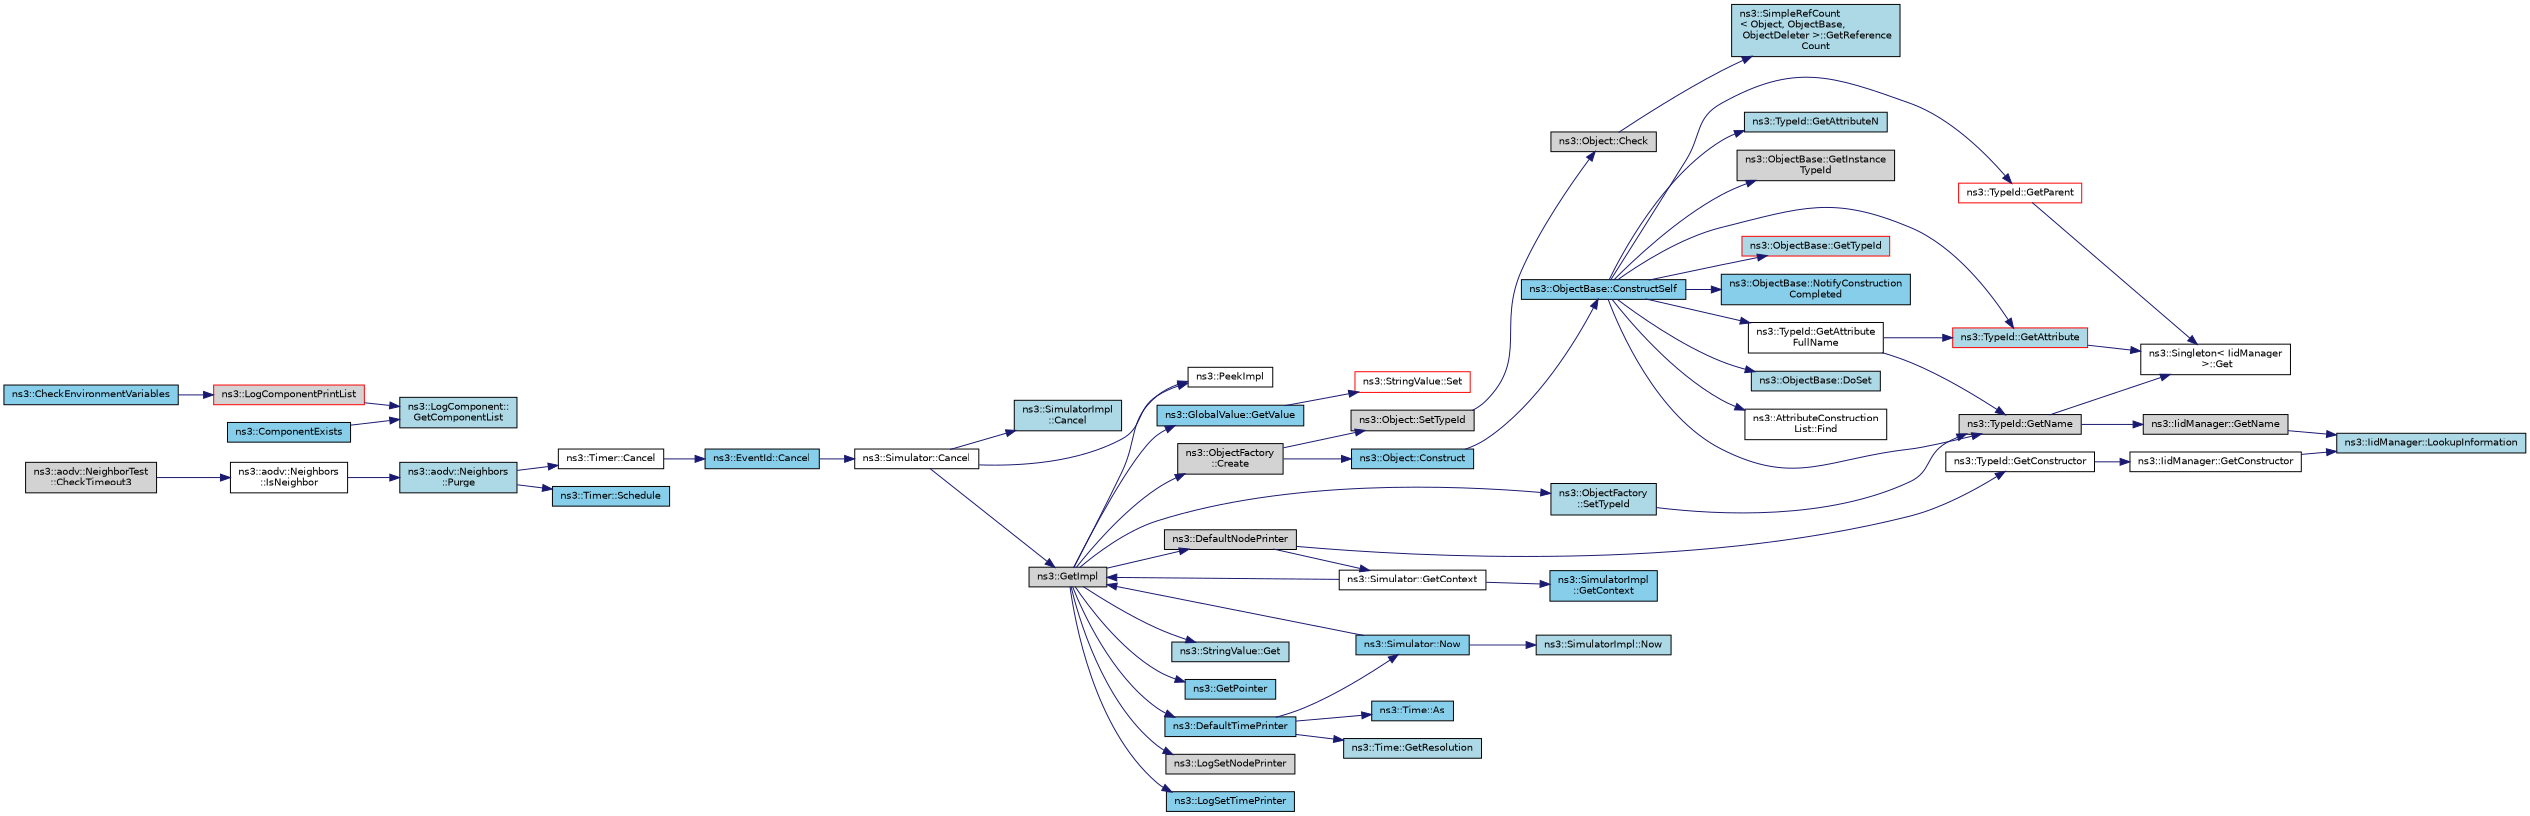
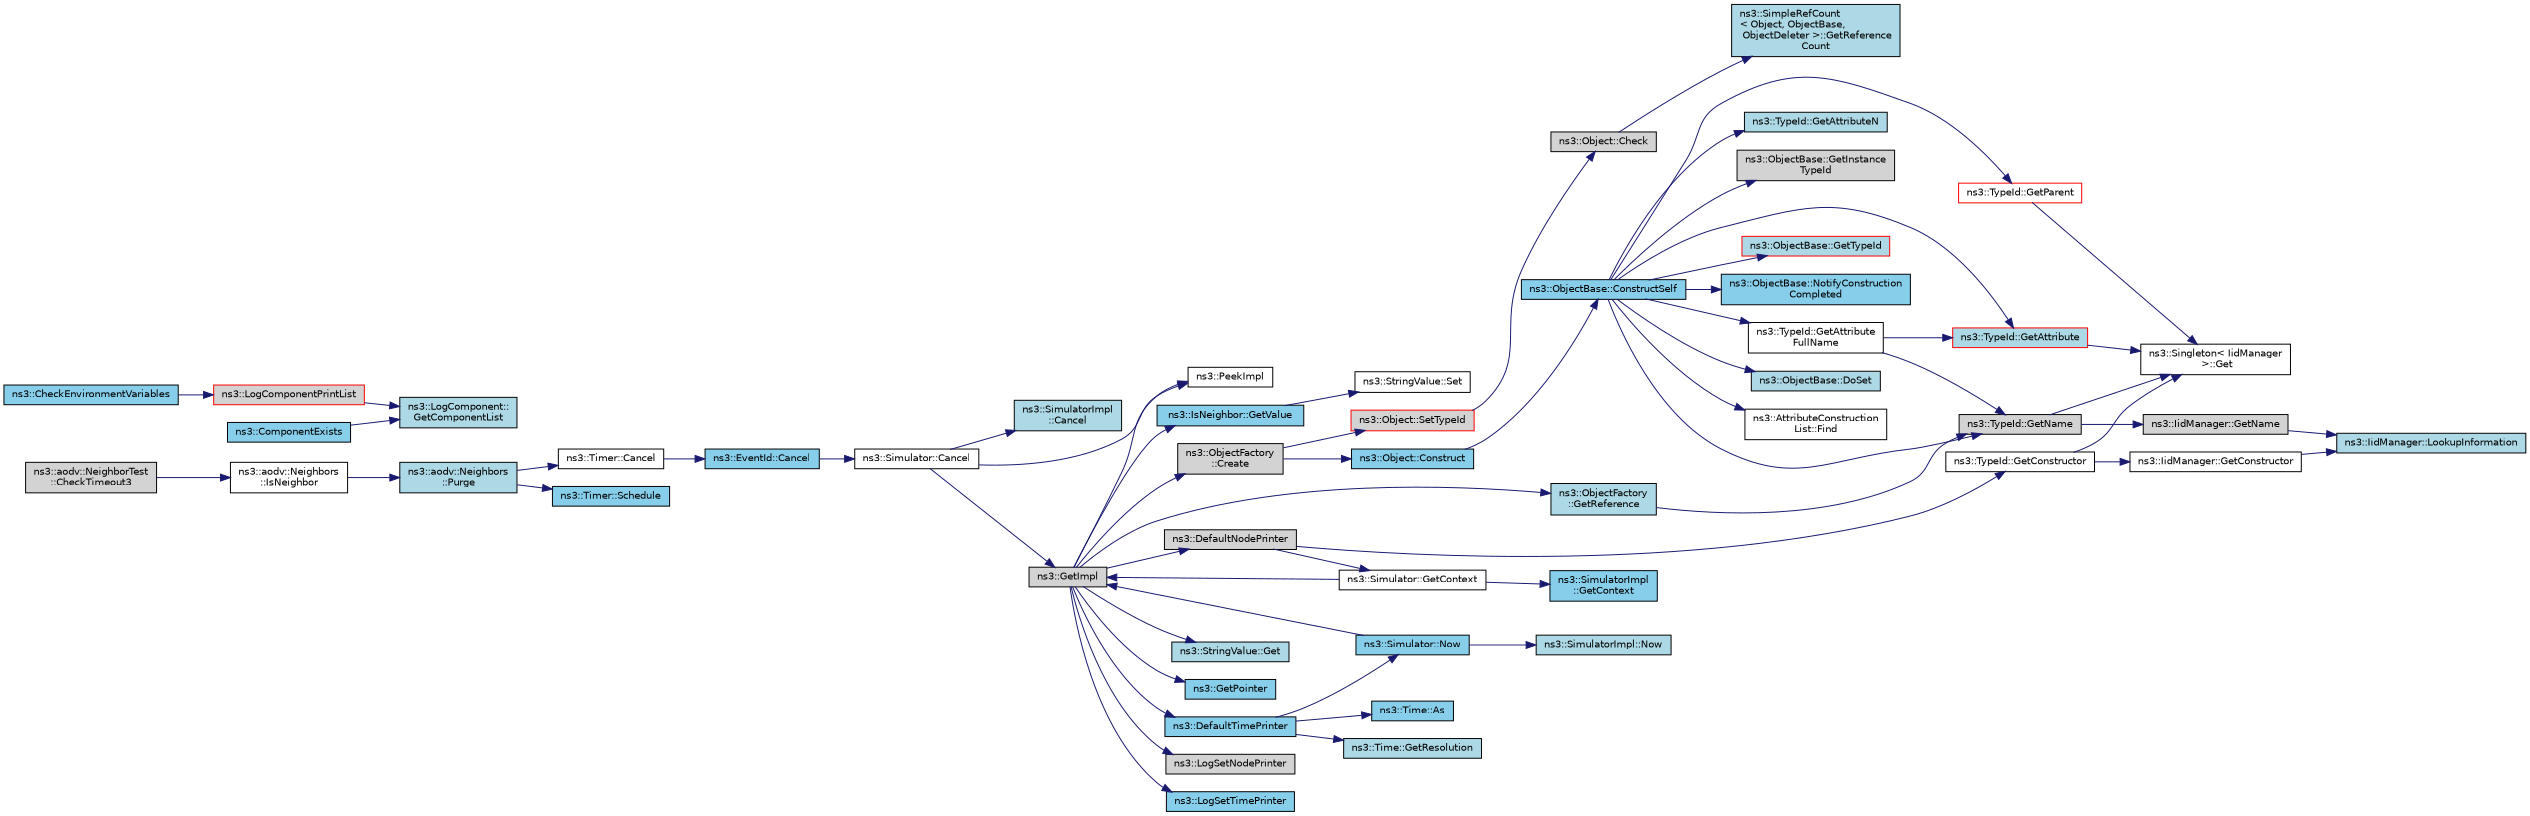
  digraph {
    rankdir=LR
    node [color=black fillcolor=skyblue fontname=Helvetica fontsize=10 shape=record style=filled]
    edge [color=midnightblue fontname=Helvetica fontsize=10 labelfontname=Helvetica labelfontsize=10 style=solid]
    n1 [fillcolor=lightgrey fontcolor=black height=0.2 label="ns3::aodv::NeighborTest\l::CheckTimeout3" width=0.4]
    n2 [fillcolor=white height=0.2 label="ns3::aodv::Neighbors\l::IsNeighbor" width=0.4]
    n3 [fillcolor=lightblue height=0.2 label="ns3::aodv::Neighbors\l::Purge" width=0.4]
    n4 [fillcolor=white height=0.2 label="ns3::Timer::Cancel" width=0.4]
    n5 [height=0.2 label="ns3::Timer::Schedule" width=0.4]
    n6 [height=0.2 label="ns3::EventId::Cancel" width=0.4]
    n7 [fillcolor=white height=0.2 label="ns3::Simulator::Cancel" width=0.4]
    n8 [fillcolor=lightblue height=0.2 label="ns3::SimulatorImpl\l::Cancel" width=0.4]
    n9 [fillcolor=lightgrey height=0.2 label="ns3::GetImpl" width=0.4]
    n10 [fillcolor=white height=0.2 label="ns3::PeekImpl" width=0.4]
    n11 [fillcolor=lightgrey height=0.2 label="ns3::ObjectFactory\l::Create" width=0.4]
    n12 [fillcolor=lightgrey height=0.2 label="ns3::DefaultNodePrinter" width=0.4]
    n13 [height=0.2 label="ns3::DefaultTimePrinter" width=0.4]
    n14 [fillcolor=lightblue height=0.2 label="ns3::StringValue::Get" width=0.4]
    n15 [height=0.2 label="ns3::GetPointer" width=0.4]
-   n16 [height=0.2 label="ns3::GlobalValue::GetValue" width=0.4]
+   n16 [height=0.2 label="ns3::IsNeighbor::GetValue" width=0.4]
    n17 [fillcolor=lightgrey height=0.2 label="ns3::LogSetNodePrinter" width=0.4]
    n18 [height=0.2 label="ns3::LogSetTimePrinter" width=0.4]
-   n19 [fillcolor=lightblue height=0.2 label="ns3::ObjectFactory\l::SetTypeId" width=0.4]
+   n19 [fillcolor=lightblue height=0.2 label="ns3::ObjectFactory\l::GetReference" width=0.4]
    n20 [height=0.2 label="ns3::Object::Construct" width=0.4]
-   n21 [fillcolor=lightgrey height=0.2 label="ns3::Object::SetTypeId" width=0.4]
+   n21 [color=red fillcolor=lightgrey height=0.2 label="ns3::Object::SetTypeId" width=0.4]
    n22 [fillcolor=white height=0.2 label="ns3::TypeId::GetConstructor" width=0.4]
    n23 [fillcolor=white height=0.2 label="ns3::Simulator::GetContext" width=0.4]
    n24 [height=0.2 label="ns3::Time::As" width=0.4]
    n25 [fillcolor=lightblue height=0.2 label="ns3::Time::GetResolution" width=0.4]
    n26 [height=0.2 label="ns3::Simulator::Now" width=0.4]
-   n27 [color=red fillcolor=white height=0.2 label="ns3::StringValue::Set" width=0.4]
+   n27 [fillcolor=white height=0.2 label="ns3::StringValue::Set" width=0.4]
    n28 [fillcolor=lightgrey height=0.2 label="ns3::TypeId::GetName" width=0.4]
    n29 [height=0.2 label="ns3::ObjectBase::ConstructSelf" width=0.4]
    n30 [fillcolor=white height=0.2 label="ns3::Singleton\< IidManager\l \>::Get" width=0.4]
    n31 [fillcolor=white height=0.2 label="ns3::IidManager::GetConstructor" width=0.4]
    n32 [fillcolor=lightgrey height=0.2 label="ns3::Object::Check" width=0.4]
    n33 [fillcolor=lightblue height=0.2 label="ns3::ObjectBase::DoSet" width=0.4]
    n34 [fillcolor=white height=0.2 label="ns3::AttributeConstruction\lList::Find" width=0.4]
    n35 [color=red fillcolor=lightblue height=0.2 label="ns3::TypeId::GetAttribute" width=0.4]
    n36 [fillcolor=white height=0.2 label="ns3::TypeId::GetAttribute\lFullName" width=0.4]
    n37 [fillcolor=lightblue height=0.2 label="ns3::TypeId::GetAttributeN" width=0.4]
    n38 [fillcolor=lightgrey height=0.2 label="ns3::ObjectBase::GetInstance\lTypeId" width=0.4]
    n39 [color=red fillcolor=white height=0.2 label="ns3::TypeId::GetParent" width=0.4]
    n40 [color=red fillcolor=lightblue height=0.2 label="ns3::ObjectBase::GetTypeId" width=0.4]
    n41 [height=0.2 label="ns3::ObjectBase::NotifyConstruction\lCompleted" width=0.4]
    n42 [fillcolor=lightgrey height=0.2 label="ns3::IidManager::GetName" width=0.4]
    n43 [fillcolor=lightblue height=0.2 label="ns3::IidManager::LookupInformation" width=0.4]
    n44 [fillcolor=lightblue height=0.2 label="ns3::SimpleRefCount\l\< Object, ObjectBase,\l ObjectDeleter \>::GetReference\lCount" width=0.4]
    n45 [height=0.2 label="ns3::SimulatorImpl\l::GetContext" width=0.4]
    n46 [fillcolor=lightblue height=0.2 label="ns3::SimulatorImpl::Now" width=0.4]
    n47 [height=0.2 label="ns3::CheckEnvironmentVariables" width=0.4]
    n48 [color=red fillcolor=lightgrey height=0.2 label="ns3::LogComponentPrintList" width=0.4]
    n49 [height=0.2 label="ns3::ComponentExists" width=0.4]
    n50 [fillcolor=lightblue height=0.2 label="ns3::LogComponent::\lGetComponentList" width=0.4]
    n1 -> n2
    n2 -> n3
    n3 -> n4
    n3 -> n5
    n4 -> n6
    n6 -> n7
    n7 -> n8
    n7 -> n9
    n7 -> n10
    n9 -> n10
    n9 -> n11
    n9 -> n12
    n9 -> n13
    n9 -> n14
    n9 -> n15
    n9 -> n16
    n9 -> n17
    n9 -> n18
    n9 -> n19
    n11 -> n20
    n11 -> n21
    n12 -> n22
    n12 -> n23
    n13 -> n24
    n13 -> n25
    n13 -> n26
    n16 -> n27
    n19 -> n28
    n20 -> n29
    n21 -> n32
+   n22 -> n30
    n22 -> n31
    n23 -> n9
    n23 -> n45
    n26 -> n9
    n26 -> n46
    n28 -> n30
    n28 -> n42
    n29 -> n28
    n29 -> n33
    n29 -> n34
    n29 -> n35
    n29 -> n36
    n29 -> n37
    n29 -> n38
    n29 -> n39
    n29 -> n40
    n29 -> n41
    n31 -> n43
    n32 -> n44
    n35 -> n30
    n36 -> n28
    n36 -> n35
    n39 -> n30
    n42 -> n43
    n47 -> n48
    n48 -> n50
    n49 -> n50
  }
